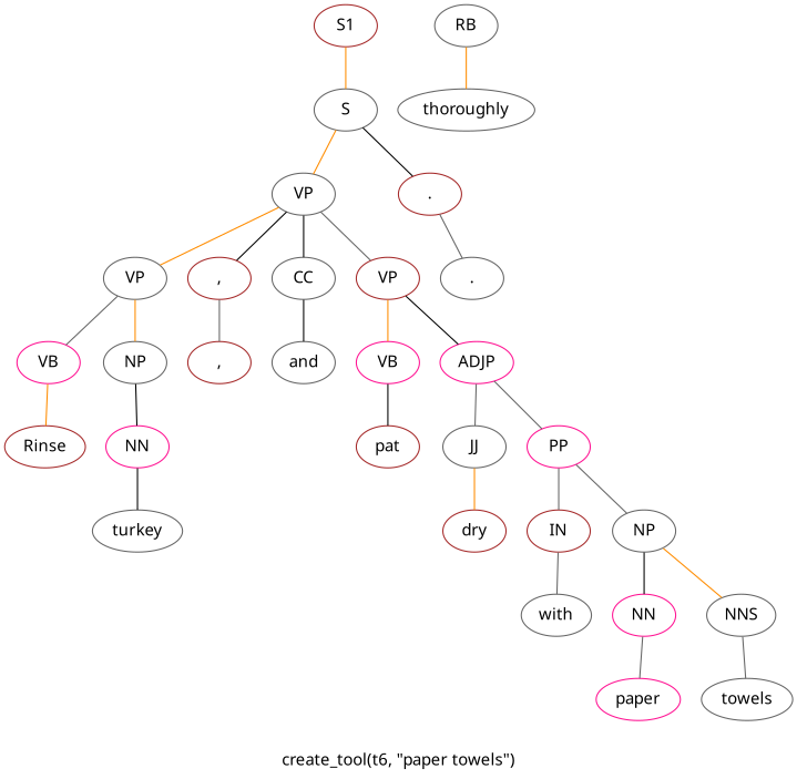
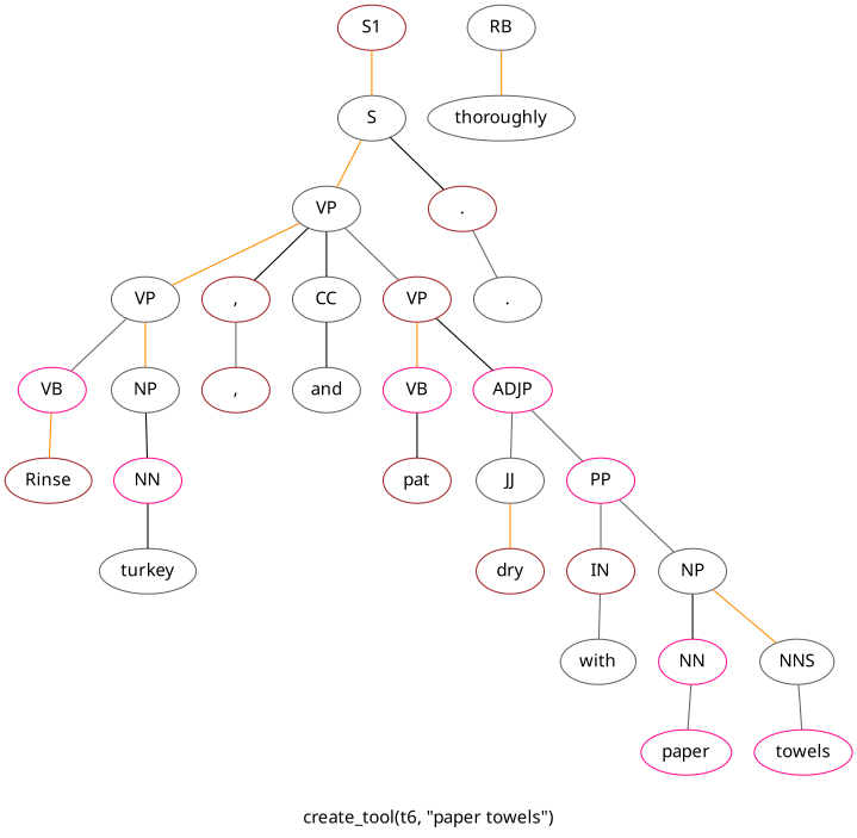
  graph {
    fontname="Noto Sans"
    label="create_tool(t6, \"paper towels\")"
    node [color=gray40 fontname="Noto Sans"]
    edge [color=gray40 fontname="Noto Sans"]
    n1 [color=brown label=S1]
    n2 [label=S]
    n3 [label=VP]
    n4 [color=brown label="."]
    n5 [label=VP]
    n6 [color=brown label=","]
    n7 [label=CC]
    n8 [color=brown label=VP]
    n9 [label="."]
    n10 [color=deeppink label=VB]
    n11 [label=NP]
    n12 [color=brown label=","]
    n13 [label=and]
    n14 [color=deeppink label=VB]
    n15 [color=deeppink label=ADJP]
    n16 [color=brown label=Rinse]
    n17 [color=deeppink label=NN]
    n18 [label=turkey]
    n19 [label=RB]
    n20 [label=thoroughly]
    n21 [color=brown label=pat]
    n22 [label=JJ]
    n23 [color=deeppink label=PP]
    n24 [color=brown label=dry]
    n25 [color=brown label=IN]
    n26 [label=NP]
    n27 [label=with]
    n28 [color=deeppink label=NN]
    n29 [label=NNS]
    n30 [color=deeppink label=paper]
-   n31 [label=towels]
+   n31 [color=deeppink label=towels]
    n1 -- n2 [color=darkorange]
    n2 -- n3 [color=darkorange]
    n2 -- n4 [color=black]
    n3 -- n5 [color=darkorange]
    n3 -- n6 [color=black]
    n3 -- n7 [color=black]
    n3 -- n8
    n4 -- n9
    n5 -- n10
    n5 -- n11 [color=darkorange]
    n6 -- n12
    n7 -- n13 [color=black]
    n8 -- n14 [color=darkorange]
    n8 -- n15 [color=black]
    n10 -- n16 [color=darkorange]
    n11 -- n17 [color=black]
    n14 -- n21 [color=black]
    n15 -- n22
    n15 -- n23
    n17 -- n18 [color=black]
    n19 -- n20 [color=darkorange]
    n22 -- n24 [color=darkorange]
    n23 -- n25
    n23 -- n26
    n25 -- n27
    n26 -- n28 [color=black]
    n26 -- n29 [color=darkorange]
    n28 -- n30
    n29 -- n31
  }
